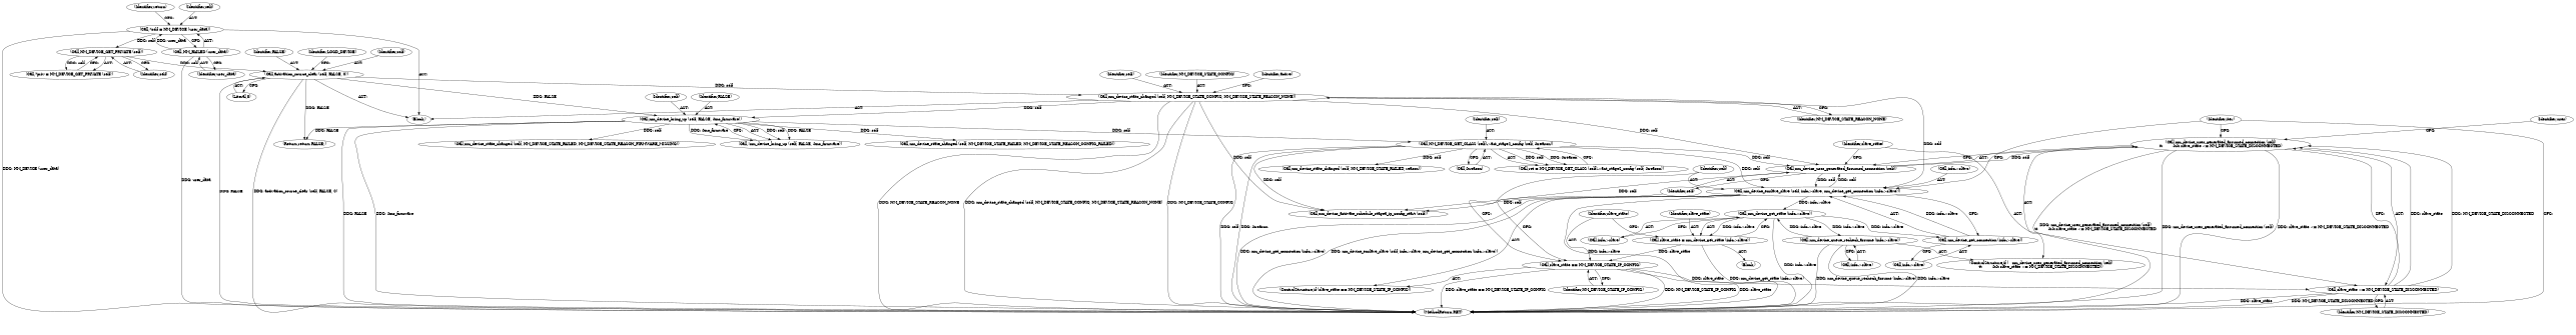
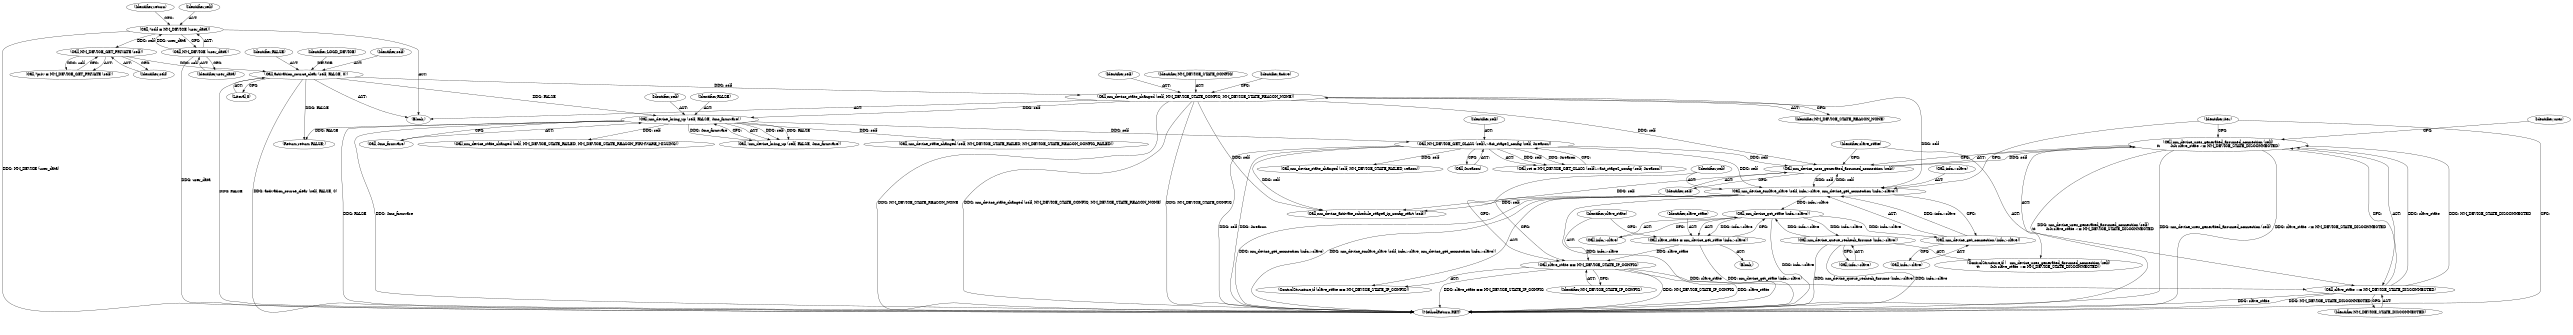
  digraph {
    n1 [label="(Call,nm_device_uses_generated_assumed_connection (self)\n\t\t         && slave_state <= NM_DEVICE_STATE_DISCONNECTED)"]
    n2 [label="(Call,nm_device_uses_generated_assumed_connection (self))"]
    n3 [label="(Call,slave_state <= NM_DEVICE_STATE_DISCONNECTED)"]
    n4 [label="(ControlStructure,if (   nm_device_uses_generated_assumed_connection (self)\n\t\t         && slave_state <= NM_DEVICE_STATE_DISCONNECTED))"]
    n5 [label="(MethodReturn,RET)"]
    n6 [label="(Call,nm_device_enslave_slave (self, info->slave, nm_device_get_connection (info->slave)))"]
    n7 [label="(Identifier,self)"]
    n8 [label="(Call,nm_device_activate_schedule_stage3_ip_config_start (self))"]
    n9 [label="(Identifier,NM_DEVICE_STATE_DISCONNECTED)"]
    n10 [label="(Call,nm_device_get_connection (info->slave))"]
    n11 [label="(Call,nm_device_get_state (info->slave))"]
    n12 [label="(ControlStructure,if (slave_state == NM_DEVICE_STATE_IP_CONFIG))"]
    n13 [label="(Call,slave_state == NM_DEVICE_STATE_IP_CONFIG)"]
    n14 [label="(Call,NM_DEVICE_GET_CLASS (self)->act_stage2_config (self, &reason))"]
    n15 [label="(Call,nm_device_state_changed (self, NM_DEVICE_STATE_FAILED, reason))"]
    n16 [label="(Call,&reason)"]
    n17 [label="(Call,ret = NM_DEVICE_GET_CLASS (self)->act_stage2_config (self, &reason))"]
    n18 [label="(Call,nm_device_bring_up (self, FALSE, &no_firmware))"]
    n19 [label="(Return,return FALSE;)"]
+   n20 [label="(Call,&no_firmware)"]
    n21 [label="(Call,nm_device_state_changed (self, NM_DEVICE_STATE_FAILED, NM_DEVICE_STATE_REASON_FIRMWARE_MISSING))"]
    n22 [label="(Call,!nm_device_bring_up (self, FALSE, &no_firmware))"]
    n23 [label="(Call,nm_device_state_changed (self, NM_DEVICE_STATE_FAILED, NM_DEVICE_STATE_REASON_CONFIG_FAILED))"]
    n24 [label="(Call,nm_device_state_changed (self, NM_DEVICE_STATE_CONFIG, NM_DEVICE_STATE_REASON_NONE))"]
    n25 [label="(Identifier,NM_DEVICE_STATE_REASON_NONE)"]
    n26 [label="(Block,)"]
    n27 [label="(Call,activation_source_clear (self, FALSE, 0))"]
    n28 [label="(Literal,8)"]
    n29 [label="(Call,NM_DEVICE_GET_PRIVATE (self))"]
    n30 [label="(Identifier,self)"]
    n31 [label="(Call,*priv = NM_DEVICE_GET_PRIVATE (self))"]
    n32 [label="(Call,*self = NM_DEVICE (user_data))"]
-   n33 [label="(Call,NM_FAILED (user_data))"]
+   n33 [label="(Call,NM_DEVICE (user_data))"]
    n34 [label="(Identifier,user_data)"]
    n35 [label="(Call,info->slave)"]
    n36 [label="(Call,nm_device_queue_recheck_assume (info->slave))"]
    n37 [label="(Call,slave_state = nm_device_get_state (info->slave))"]
    n38 [label="(Call,info->slave)"]
    n39 [label="(Call,info->slave)"]
    n40 [label="(Block,)"]
    n41 [label="(Identifier,NM_DEVICE_STATE_IP_CONFIG)"]
    n42 [label="(Identifier,self)"]
    n43 [label="(Identifier,self)"]
    n44 [label="(Identifier,slave_state)"]
    n45 [label="(Identifier,return)"]
    n46 [label="(Identifier,FALSE)"]
    n47 [label="(Identifier,FALSE)"]
    n48 [label="(Identifier,slave_state)"]
    n49 [label="(Identifier,self)"]
    n50 [label="(Identifier,self)"]
    n51 [label="(Identifier,self)"]
    n52 [label="(Identifier,LOGD_DEVICE)"]
    n53 [label="(Identifier,self)"]
    n54 [label="(Identifier,iter)"]
    n55 [label="(Identifier,NM_DEVICE_STATE_CONFIG)"]
    n56 [label="(Identifier,uses)"]
    n57 [label="(Identifier,slave_state)"]
    n58 [label="(Identifier,active)"]
    n59 [label="(Call,info->slave)"]
    n1 -> n2 [label="CFG: "]
    n1 -> n3 [label="CFG: "]
    n1 -> n4 [label="AST: "]
    n1 -> n5 [label="DDG: slave_state <= NM_DEVICE_STATE_DISCONNECTED"]
    n1 -> n5 [label="DDG: nm_device_uses_generated_assumed_connection (self)\n\t\t         && slave_state <= NM_DEVICE_STATE_DISCONNECTED"]
    n1 -> n5 [label="DDG: nm_device_uses_generated_assumed_connection (self)"]
    n2 -> n1 [label="AST: "]
    n2 -> n1 [label="DDG: self"]
    n2 -> n6 [label="DDG: self"]
    n2 -> n7 [label="CFG: "]
    n2 -> n8 [label="DDG: self"]
    n3 -> n1 [label="AST: "]
    n3 -> n1 [label="DDG: slave_state"]
    n3 -> n1 [label="DDG: NM_DEVICE_STATE_DISCONNECTED"]
    n3 -> n5 [label="DDG: slave_state"]
    n3 -> n5 [label="DDG: NM_DEVICE_STATE_DISCONNECTED"]
    n3 -> n9 [label="CFG: "]
    n6 -> n2 [label="DDG: self"]
    n6 -> n5 [label="DDG: nm_device_get_connection (info->slave)"]
    n6 -> n5 [label="DDG: nm_device_enslave_slave (self, info->slave, nm_device_get_connection (info->slave))"]
    n6 -> n5 [label="DDG: info->slave"]
    n6 -> n8 [label="DDG: self"]
    n6 -> n10 [label="CFG: "]
    n6 -> n11 [label="DDG: info->slave"]
    n6 -> n12 [label="AST: "]
    n7 -> n2 [label="AST: "]
    n7 -> n13 [label="CFG: "]
    n9 -> n3 [label="AST: "]
    n10 -> n6 [label="AST: "]
    n10 -> n6 [label="DDG: info->slave"]
    n10 -> n35 [label="CFG: "]
    n11 -> n5 [label="DDG: info->slave"]
    n11 -> n10 [label="DDG: info->slave"]
    n11 -> n36 [label="DDG: info->slave"]
    n11 -> n37 [label="AST: "]
    n11 -> n37 [label="DDG: info->slave"]
    n11 -> n38 [label="CFG: "]
    n13 -> n3 [label="DDG: slave_state"]
    n13 -> n5 [label="DDG: NM_DEVICE_STATE_IP_CONFIG"]
    n13 -> n5 [label="DDG: slave_state"]
    n13 -> n5 [label="DDG: slave_state == NM_DEVICE_STATE_IP_CONFIG"]
    n13 -> n12 [label="AST: "]
    n13 -> n41 [label="CFG: "]
    n14 -> n2 [label="DDG: self"]
    n14 -> n5 [label="DDG: self"]
    n14 -> n5 [label="DDG: &reason"]
    n14 -> n6 [label="DDG: self"]
    n14 -> n8 [label="DDG: self"]
    n14 -> n15 [label="DDG: self"]
    n14 -> n16 [label="CFG: "]
    n14 -> n17 [label="AST: "]
    n14 -> n17 [label="DDG: self"]
    n14 -> n17 [label="DDG: &reason"]
    n16 -> n14 [label="AST: "]
    n17 -> n14 [label="CFG: "]
    n18 -> n5 [label="DDG: FALSE"]
    n18 -> n5 [label="DDG: &no_firmware"]
    n18 -> n14 [label="DDG: self"]
    n18 -> n19 [label="DDG: FALSE"]
+   n18 -> n20 [label="CFG: "]
    n18 -> n21 [label="DDG: self"]
    n18 -> n22 [label="AST: "]
    n18 -> n22 [label="DDG: self"]
    n18 -> n22 [label="DDG: FALSE"]
    n18 -> n22 [label="DDG: &no_firmware"]
    n18 -> n23 [label="DDG: self"]
+   n20 -> n18 [label="AST: "]
    n22 -> n18 [label="CFG: "]
    n24 -> n2 [label="DDG: self"]
    n24 -> n5 [label="DDG: NM_DEVICE_STATE_REASON_NONE"]
    n24 -> n5 [label="DDG: nm_device_state_changed (self, NM_DEVICE_STATE_CONFIG, NM_DEVICE_STATE_REASON_NONE)"]
    n24 -> n5 [label="DDG: NM_DEVICE_STATE_CONFIG"]
    n24 -> n6 [label="DDG: self"]
    n24 -> n8 [label="DDG: self"]
    n24 -> n18 [label="DDG: self"]
    n24 -> n25 [label="CFG: "]
    n24 -> n26 [label="AST: "]
    n25 -> n24 [label="AST: "]
    n27 -> n5 [label="DDG: FALSE"]
    n27 -> n5 [label="DDG: activation_source_clear (self, FALSE, 0)"]
    n27 -> n18 [label="DDG: FALSE"]
    n27 -> n19 [label="DDG: FALSE"]
    n27 -> n24 [label="DDG: self"]
    n27 -> n26 [label="AST: "]
    n27 -> n28 [label="CFG: "]
    n28 -> n27 [label="AST: "]
    n29 -> n27 [label="DDG: self"]
    n29 -> n30 [label="CFG: "]
    n29 -> n31 [label="AST: "]
    n29 -> n31 [label="DDG: self"]
    n30 -> n29 [label="AST: "]
    n31 -> n29 [label="CFG: "]
    n32 -> n5 [label="DDG: NM_DEVICE (user_data)"]
    n32 -> n26 [label="AST: "]
    n32 -> n29 [label="DDG: self"]
    n32 -> n33 [label="CFG: "]
    n33 -> n5 [label="DDG: user_data"]
    n33 -> n32 [label="AST: "]
    n33 -> n32 [label="DDG: user_data"]
    n33 -> n34 [label="CFG: "]
    n34 -> n33 [label="AST: "]
    n35 -> n10 [label="AST: "]
    n36 -> n4 [label="AST: "]
    n36 -> n5 [label="DDG: nm_device_queue_recheck_assume (info->slave)"]
    n36 -> n5 [label="DDG: info->slave"]
    n36 -> n11 [label="DDG: info->slave"]
    n36 -> n39 [label="CFG: "]
    n37 -> n5 [label="DDG: nm_device_get_state (info->slave)"]
    n37 -> n11 [label="CFG: "]
    n37 -> n13 [label="DDG: slave_state"]
    n37 -> n40 [label="AST: "]
    n38 -> n11 [label="AST: "]
    n39 -> n36 [label="AST: "]
    n41 -> n13 [label="AST: "]
    n42 -> n14 [label="AST: "]
    n43 -> n18 [label="AST: "]
    n44 -> n37 [label="AST: "]
    n45 -> n32 [label="CFG: "]
    n46 -> n27 [label="AST: "]
    n47 -> n18 [label="AST: "]
    n48 -> n2 [label="CFG: "]
    n48 -> n3 [label="AST: "]
    n49 -> n32 [label="AST: "]
    n50 -> n6 [label="AST: "]
    n50 -> n13 [label="CFG: "]
    n51 -> n24 [label="AST: "]
-   n52 -> n27 [label="CFG: "]
+   n52 -> n27 [label="DEVICE: "]
    n53 -> n27 [label="AST: "]
    n54 -> n1 [label="CFG: "]
    n54 -> n5 [label="CFG: "]
    n54 -> n6 [label="CFG: "]
    n55 -> n24 [label="AST: "]
    n56 -> n1 [label="CFG: "]
    n57 -> n13 [label="AST: "]
    n57 -> n37 [label="CFG: "]
    n58 -> n24 [label="CFG: "]
    n59 -> n6 [label="AST: "]
  }
